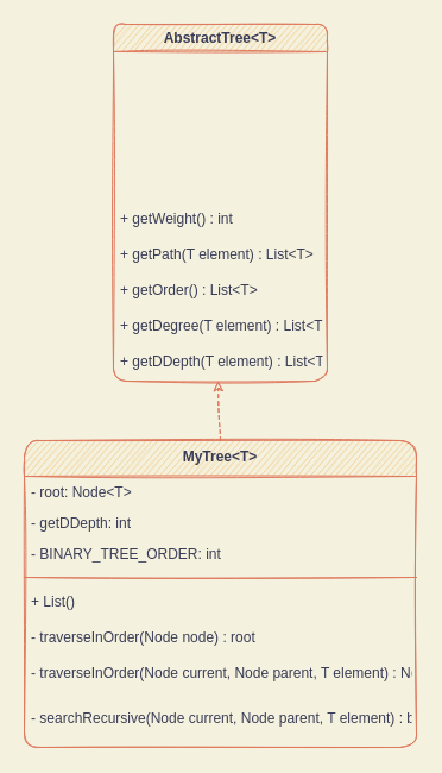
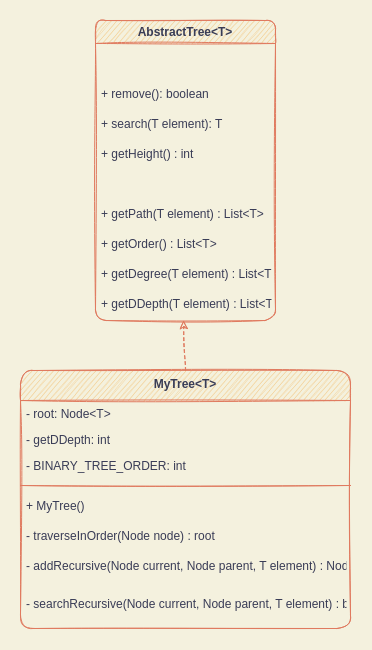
  <mxCell id="0" />
  <mxCell id="1" parent="0" />
  <mxCell id="2" style="edgeStyle=none;html=1;exitX=0.5;exitY=0;exitDx=0;exitDy=0;dashed=1;labelBackgroundColor=#F4F1DE;strokeColor=#E07A5F;fontColor=#393C56;sketch=1;entryX=0.489;entryY=1;entryDx=0;entryDy=0;entryPerimeter=0;" parent="1" source="3" target="21" edge="1"><mxGeometry relative="1" as="geometry"><mxPoint x="130" y="320" as="targetPoint" /></mxGeometry></mxCell>
  <mxCell id="3" value="MyTree&lt;T&gt;" style="swimlane;fontStyle=1;align=center;verticalAlign=top;childLayout=stackLayout;horizontal=1;startSize=30;horizontalStack=0;resizeParent=1;resizeParentMax=0;resizeLast=0;collapsible=1;marginBottom=0;fontSize=12;fillColor=#F2CC8F;strokeColor=#E07A5F;fontColor=#393C56;rounded=1;sketch=1;" parent="1" vertex="1"><mxGeometry x="20" y="370" width="330" height="258" as="geometry" /></mxCell>
  <mxCell id="4" value="- root: Node&lt;T&gt;" style="text;strokeColor=none;fillColor=none;align=left;verticalAlign=top;spacingLeft=4;spacingRight=4;overflow=hidden;rotatable=0;points=[[0,0.5],[1,0.5]];portConstraint=eastwest;fontSize=12;fontColor=#393C56;rounded=1;sketch=1;" parent="3" vertex="1"><mxGeometry y="30" width="330" height="26" as="geometry" /></mxCell>
  <mxCell id="5" style="edgeStyle=orthogonalEdgeStyle;rounded=0;sketch=1;hachureGap=4;jiggle=2;orthogonalLoop=1;jettySize=auto;html=1;fontFamily=Architects Daughter;fontSource=https%3A%2F%2Ffonts.googleapis.com%2Fcss%3Ffamily%3DArchitects%2BDaughter;fontSize=16;" edge="1" parent="3"><mxGeometry relative="1" as="geometry"><mxPoint y="79" as="sourcePoint" /></mxGeometry></mxCell>
  <mxCell id="6" value="- getDDepth: int" style="text;strokeColor=none;fillColor=none;align=left;verticalAlign=top;spacingLeft=4;spacingRight=4;overflow=hidden;rotatable=0;points=[[0,0.5],[1,0.5]];portConstraint=eastwest;fontSize=12;fontColor=#393C56;rounded=1;sketch=1;" vertex="1" parent="3"><mxGeometry y="56" width="330" height="26" as="geometry" /></mxCell>
  <mxCell id="7" value="- BINARY_TREE_ORDER: int" style="text;strokeColor=none;fillColor=none;align=left;verticalAlign=top;spacingLeft=4;spacingRight=4;overflow=hidden;rotatable=0;points=[[0,0.5],[1,0.5]];portConstraint=eastwest;fontSize=12;fontColor=#393C56;rounded=1;sketch=1;" vertex="1" parent="3"><mxGeometry y="82" width="330" height="26" as="geometry" /></mxCell>
  <mxCell id="8" value="" style="line;strokeWidth=1;fillColor=none;align=left;verticalAlign=middle;spacingTop=-1;spacingLeft=3;spacingRight=3;rotatable=0;labelPosition=right;points=[];portConstraint=eastwest;fontSize=12;labelBackgroundColor=#F4F1DE;strokeColor=#E07A5F;fontColor=#393C56;rounded=1;sketch=1;" parent="3" vertex="1"><mxGeometry y="108" width="330" height="14" as="geometry" /></mxCell>
- <mxCell id="9" value="+ List() " style="text;strokeColor=none;fillColor=none;align=left;verticalAlign=top;spacingLeft=4;spacingRight=4;overflow=hidden;rotatable=0;points=[[0,0.5],[1,0.5]];portConstraint=eastwest;fontSize=12;fontColor=#393C56;rounded=1;sketch=1;" vertex="1" parent="3"><mxGeometry y="122" width="330" height="30" as="geometry" /></mxCell>
+ <mxCell id="9" value="+ MyTree() " style="text;strokeColor=none;fillColor=none;align=left;verticalAlign=top;spacingLeft=4;spacingRight=4;overflow=hidden;rotatable=0;points=[[0,0.5],[1,0.5]];portConstraint=eastwest;fontSize=12;fontColor=#393C56;rounded=1;sketch=1;" vertex="1" parent="3"><mxGeometry y="122" width="330" height="30" as="geometry" /></mxCell>
  <mxCell id="10" value="- traverseInOrder(Node node) : root" style="text;strokeColor=none;fillColor=none;align=left;verticalAlign=top;spacingLeft=4;spacingRight=4;overflow=hidden;rotatable=0;points=[[0,0.5],[1,0.5]];portConstraint=eastwest;fontSize=12;fontColor=#393C56;rounded=1;sketch=1;" vertex="1" parent="3"><mxGeometry y="152" width="330" height="30" as="geometry" /></mxCell>
- <mxCell id="11" value="- traverseInOrder(Node current, Node parent, T element) : Node" style="text;strokeColor=none;fillColor=none;align=left;verticalAlign=top;spacingLeft=4;spacingRight=4;overflow=hidden;rotatable=0;points=[[0,0.5],[1,0.5]];portConstraint=eastwest;fontSize=12;fontColor=#393C56;rounded=1;sketch=1;" vertex="1" parent="3"><mxGeometry y="182" width="330" height="38" as="geometry" /></mxCell>
+ <mxCell id="11" value="- addRecursive(Node current, Node parent, T element) : Node" style="text;strokeColor=none;fillColor=none;align=left;verticalAlign=top;spacingLeft=4;spacingRight=4;overflow=hidden;rotatable=0;points=[[0,0.5],[1,0.5]];portConstraint=eastwest;fontSize=12;fontColor=#393C56;rounded=1;sketch=1;" vertex="1" parent="3"><mxGeometry y="182" width="330" height="38" as="geometry" /></mxCell>
  <mxCell id="12" value="- searchRecursive(Node current, Node parent, T element) : boolean" style="text;strokeColor=none;fillColor=none;align=left;verticalAlign=top;spacingLeft=4;spacingRight=4;overflow=hidden;rotatable=0;points=[[0,0.5],[1,0.5]];portConstraint=eastwest;fontSize=12;fontColor=#393C56;rounded=1;sketch=1;" vertex="1" parent="3"><mxGeometry y="220" width="330" height="38" as="geometry" /></mxCell>
  <mxCell id="13" value="AbstractTree&amp;lt;T&amp;gt;" style="swimlane;whiteSpace=wrap;html=1;fillColor=#F2CC8F;strokeColor=#E07A5F;fontColor=#393C56;rounded=1;sketch=1;" parent="1" vertex="1"><mxGeometry x="95" y="20" width="180" height="300" as="geometry" /></mxCell>
- <mxCell id="17" value="+ getWeight() : int&#10;" style="text;strokeColor=none;fillColor=none;align=left;verticalAlign=top;spacingLeft=4;spacingRight=4;overflow=hidden;rotatable=0;points=[[0,0.5],[1,0.5]];portConstraint=eastwest;fontSize=12;fontColor=#393C56;rounded=1;sketch=1;" vertex="1" parent="13"><mxGeometry y="150" width="180" height="30" as="geometry" /></mxCell>
+ <mxCell id="14" value="+ remove(): boolean&#10;&#10;" style="text;strokeColor=none;fillColor=none;align=left;verticalAlign=top;spacingLeft=4;spacingRight=4;overflow=hidden;rotatable=0;points=[[0,0.5],[1,0.5]];portConstraint=eastwest;fontSize=12;fontColor=#393C56;rounded=1;sketch=1;" vertex="1" parent="13"><mxGeometry y="60" width="180" height="30" as="geometry" /></mxCell>
+ <mxCell id="15" value="+ search(T element): T&#10;&#10;" style="text;strokeColor=none;fillColor=none;align=left;verticalAlign=top;spacingLeft=4;spacingRight=4;overflow=hidden;rotatable=0;points=[[0,0.5],[1,0.5]];portConstraint=eastwest;fontSize=12;fontColor=#393C56;rounded=1;sketch=1;" vertex="1" parent="13"><mxGeometry y="90" width="180" height="30" as="geometry" /></mxCell>
+ <mxCell id="16" value="+ getHeight() : int&#10;" style="text;strokeColor=none;fillColor=none;align=left;verticalAlign=top;spacingLeft=4;spacingRight=4;overflow=hidden;rotatable=0;points=[[0,0.5],[1,0.5]];portConstraint=eastwest;fontSize=12;fontColor=#393C56;rounded=1;sketch=1;" vertex="1" parent="13"><mxGeometry y="120" width="180" height="30" as="geometry" /></mxCell>
  <mxCell id="18" value="+ getPath(T element) : List&lt;T&gt;&#10;" style="text;strokeColor=none;fillColor=none;align=left;verticalAlign=top;spacingLeft=4;spacingRight=4;overflow=hidden;rotatable=0;points=[[0,0.5],[1,0.5]];portConstraint=eastwest;fontSize=12;fontColor=#393C56;rounded=1;sketch=1;" vertex="1" parent="13"><mxGeometry y="180" width="180" height="30" as="geometry" /></mxCell>
  <mxCell id="19" value="+ getOrder() : List&lt;T&gt;&#10;" style="text;strokeColor=none;fillColor=none;align=left;verticalAlign=top;spacingLeft=4;spacingRight=4;overflow=hidden;rotatable=0;points=[[0,0.5],[1,0.5]];portConstraint=eastwest;fontSize=12;fontColor=#393C56;rounded=1;sketch=1;" vertex="1" parent="13"><mxGeometry y="210" width="180" height="30" as="geometry" /></mxCell>
  <mxCell id="20" value="+ getDegree(T element) : List&lt;T&gt;&#10;" style="text;strokeColor=none;fillColor=none;align=left;verticalAlign=top;spacingLeft=4;spacingRight=4;overflow=hidden;rotatable=0;points=[[0,0.5],[1,0.5]];portConstraint=eastwest;fontSize=12;fontColor=#393C56;rounded=1;sketch=1;" vertex="1" parent="13"><mxGeometry y="240" width="180" height="30" as="geometry" /></mxCell>
  <mxCell id="21" value="+ getDDepth(T element) : List&lt;T&gt;&#10;" style="text;strokeColor=none;fillColor=none;align=left;verticalAlign=top;spacingLeft=4;spacingRight=4;overflow=hidden;rotatable=0;points=[[0,0.5],[1,0.5]];portConstraint=eastwest;fontSize=12;fontColor=#393C56;rounded=1;sketch=1;" vertex="1" parent="13"><mxGeometry y="270" width="180" height="30" as="geometry" /></mxCell>
